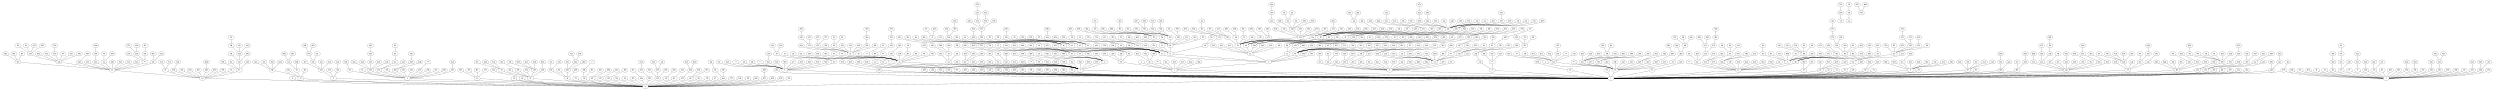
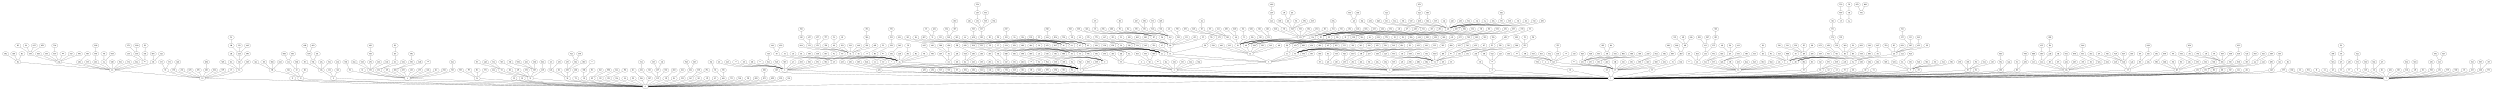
  graph {
    fontname=Merriweather
    node [fontname=Merriweather]
    edge [fontname=Merriweather]
    1
    0
    2
    3
    4
    5
    6
    8
    9
    10
    11
    12
    13
    14
    15
    16
    17
    18
    19
    7
    20
    21
    22
    23
    24
    25
    26
    27
    28
    29
    30
    31
    32
    33
    34
    35
    36
    37
    38
    39
    40
    41
    42
    43
    44
    45
    46
    47
    48
    49
    50
    51
    52
    53
    54
    55
    56
    57
    58
    59
    60
    61
    62
    63
    64
    65
    66
    67
    68
    69
    70
    71
    72
    73
    74
    75
    76
    77
    78
    79
    80
    81
    82
    83
    84
    85
    86
    87
    88
    89
    90
    91
    92
    93
    94
    95
    96
    97
    98
    99
    100
    101
    102
    103
    104
    105
    106
    107
    108
    109
    110
    111
    112
    113
    114
    116
    117
    118
    119
    120
    121
    122
    123
    124
    125
    126
    127
    128
    129
    130
    131
    132
    133
    134
    135
    136
    137
    138
    139
    140
    141
    142
    143
    144
    145
    146
    147
    148
    149
    150
    151
    152
    153
    154
    155
    156
    157
    158
    159
    160
    161
    162
    163
    164
    165
    166
    167
    168
    169
    170
    171
    172
    173
    174
    175
    176
    177
    178
    179
    180
    181
    182
    183
    184
    185
    186
    187
    188
    189
    190
    191
    192
    193
    194
    195
    196
    197
    198
    199
    200
    201
    202
    203
    204
    205
    206
    207
    208
    209
    210
    211
    212
    213
    214
    215
    216
    217
    218
    219
    220
    221
    222
    223
    224
    225
    226
    227
    228
    229
    230
    231
    232
    233
    234
    235
    236
    237
    238
    239
    240
    241
    242
    243
    244
    245
    246
    247
    248
    249
    250
    251
    252
    253
    254
    255
    256
    257
    258
    259
    260
    261
    262
    263
    264
    265
    266
    267
    268
    269
    270
    271
    272
    273
    274
    275
    276
    277
    278
    279
    280
    281
    282
    283
    284
    285
    286
    287
    288
    289
    290
    291
    292
    293
    294
    295
    296
    297
    298
    299
    300
    301
    302
    303
    304
    305
    306
    307
    308
    309
    310
    311
    312
    313
    314
    315
    316
    317
    318
    319
    320
    321
    322
    323
    324
    325
    326
    327
    328
    329
    330
    331
    332
    333
    334
    335
    336
    337
    338
    339
    340
    341
    342
    343
    344
    345
    346
    347
    348
    349
    350
    351
    352
    353
    354
    355
    356
    357
    358
    359
    360
    361
    362
    363
    364
    365
    366
    367
    368
    369
    370
    371
    372
    373
    374
    375
    376
    377
    378
    379
    380
    381
    382
    383
    384
    385
    386
    387
    388
    389
    390
    391
    392
    393
    394
    395
    396
    397
    398
    399
    400
    401
    402
    403
    404
    405
    406
    407
    408
    409
    410
    411
    412
    413
    414
    415
    416
    417
    418
    419
    420
    421
    422
    423
    424
    425
    426
    427
    428
    429
    430
    431
    432
    433
    434
    435
    436
    437
    438
    439
    440
    442
    443
    444
    445
    446
    447
    448
    449
    450
    451
    452
    453
    454
    455
    456
    457
    458
    459
    460
    461
    462
    463
    464
    465
    466
    467
    468
    469
    470
    471
    472
    473
    474
    475
    476
    477
    478
    479
    480
    481
    482
    483
    484
    485
    486
    487
    488
    489
    490
    491
    492
    493
    494
    495
    496
    497
    498
    499
    115
    500
    501
    502
    503
    504
    505
    506
    507
    508
    509
    510
    511
    512
    513
    514
    515
    516
    517
    518
    519
    520
    521
    522
    523
    524
    525
    526
    527
    528
    529
    530
    531
    532
    533
    534
    535
    536
    537
    538
    539
    540
    541
    542
    543
    544
    545
    546
    547
    548
    549
    550
    551
    552
    553
    554
    555
    556
    557
    558
    559
    560
    561
    562
    563
    564
    565
    566
    567
    568
    569
    570
    571
    572
    573
    574
    575
    576
    577
    578
    579
    580
    581
    582
    583
    584
    585
    586
    587
    588
    589
    590
    591
    592
    593
    594
    595
    596
    597
    598
    599
    600
    601
    602
    603
    604
    605
    606
    607
    608
    609
    610
    611
    612
    613
    614
    615
    616
    617
    618
    619
    620
    621
    622
    623
    624
    625
    626
    627
    628
    629
    630
    631
    632
    633
    634
    635
    636
    637
    638
    639
    640
    641
    643
    644
    645
    646
    647
    648
    649
    650
    651
    652
    653
    654
    655
    656
    657
    658
    659
    660
    661
    662
    663
    664
    666
    667
    668
    669
    670
    671
    672
    673
    674
    675
    676
    677
    678
    679
    680
    681
    682
    683
    684
    685
    686
    687
    688
    689
    690
    691
    692
    693
    694
    695
    696
    697
    698
    699
    700
    701
    702
    703
    704
    705
    706
    707
    708
    709
    710
    711
    712
    713
    714
    715
    716
    717
    718
    719
    720
    721
    722
    723
    724
    725
    726
    727
    728
    729
    730
    731
    732
    733
    734
    735
    642
    736
    737
    738
    739
    740
    741
    742
    743
    744
    745
    746
    747
    748
    749
    750
    751
    752
    753
    754
    755
    756
    757
    758
    759
    760
    761
    762
    763
    764
    765
    766
    767
    768
    769
    770
    771
    772
    773
    774
    775
    776
    777
    778
    779
    780
    781
    782
    783
    784
    785
    786
    787
    788
    789
    790
    791
    792
    793
    794
    795
    796
    797
    798
    799
    800
    801
    802
    803
    804
    806
    807
    808
    809
    810
    811
    812
    813
    814
    815
    816
    817
    818
    819
    820
    821
    822
    823
    824
    825
    826
    827
    828
    829
    830
    831
    832
    833
    834
    835
    836
    837
    838
    839
+   840
    841
    842
    843
    844
    845
    846
    847
    848
    849
    850
    851
    852
    853
    441
    854
    855
    856
    857
    858
    859
    860
    861
    862
    863
    864
    865
    866
    867
    868
    869
    870
    871
    872
    873
    874
    875
    876
    877
    878
    879
    880
    881
    882
    883
    884
    885
    886
    887
    888
    889
    890
    891
    892
    893
    894
    895
    896
    897
    898
    899
    900
    901
    902
    903
    904
    905
    906
    907
    908
    909
    910
    911
    912
    913
    914
    915
    916
    917
    918
    919
    920
    921
    922
    923
    924
    925
    926
    927
    928
    929
    930
    931
    932
    933
    934
    935
    936
    937
    938
    939
    940
    941
    942
    943
    944
    945
    946
    947
    948
    949
    950
    951
    952
    953
    954
    955
    956
    957
    958
    959
    960
    961
    962
    963
    964
    965
    966
    967
    968
    969
    970
    971
    972
    973
    974
    975
    976
    977
    978
    979
    980
    981
    982
    983
    984
    985
    986
    987
    988
    989
    990
    991
    992
    993
    994
    995
    996
    997
    998
    999
    1 -- 0
    2 -- 1
    3 -- 1
    4 -- 1
    5 -- 4
    6 -- 1
    8 -- 1
    9 -- 3
    10 -- 0
    11 -- 0
    12 -- 5
    13 -- 0
    14 -- 0
    15 -- 10
    16 -- 0
    17 -- 5
    18 -- 1
    19 -- 7
    20 -- 1
    21 -- 3
    22 -- 7
    23 -- 5
    24 -- 0
    25 -- 2
    26 -- 23
    27 -- 1
    28 -- 7
    29 -- 0
    30 -- 9
    31 -- 5
    32 -- 13
    33 -- 7
    34 -- 10
    35 -- 1
    36 -- 1
    37 -- 1
    38 -- 1
    39 -- 3
    40 -- 1
    41 -- 3
    42 -- 10
    43 -- 1
    44 -- 3
    45 -- 5
    46 -- 12
    47 -- 17
    48 -- 36
    49 -- 44
    50 -- 0
    51 -- 27
    52 -- 44
    53 -- 0
    54 -- 40
    55 -- 4
    56 -- 53
    57 -- 1
    58 -- 0
    59 -- 25
    60 -- 23
    61 -- 16
    62 -- 3
    63 -- 36
    64 -- 12
    65 -- 45
    66 -- 27
    67 -- 12
    68 -- 1
    69 -- 1
    70 -- 63
    71 -- 1
    72 -- 6
    73 -- 25
    74 -- 46
    75 -- 9
    76 -- 62
    77 -- 7
    78 -- 1
    79 -- 0
    80 -- 36
    81 -- 60
    82 -- 55
    83 -- 12
    84 -- 4
    85 -- 1
    86 -- 80
    87 -- 1
    88 -- 80
    89 -- 6
    90 -- 4
    91 -- 10
    92 -- 1
    93 -- 6
    94 -- 78
    95 -- 44
    96 -- 67
    97 -- 6
    98 -- 17
    99 -- 7
    100 -- 81
    101 -- 3
    102 -- 69
    103 -- 72
    104 -- 83
    105 -- 0
    106 -- 12
    107 -- 45
    108 -- 1
    109 -- 0
    110 -- 26
    111 -- 42
    112 -- 32
    113 -- 26
    114 -- 8
    116 -- 53
    117 -- 98
    118 -- 1
    119 -- 63
    120 -- 81
    121 -- 31
    122 -- 36
    123 -- 27
    124 -- 1
    125 -- 53
    126 -- 6
    127 -- 44
    128 -- 54
    129 -- 7
    130 -- 6
    131 -- 17
    132 -- 52
    133 -- 0
    134 -- 17
    135 -- 26
    136 -- 26
    137 -- 1
    138 -- 12
    139 -- 0
    140 -- 109
    141 -- 27
    142 -- 72
    143 -- 36
    144 -- 14
    145 -- 1
    146 -- 44
    147 -- 44
    148 -- 3
    149 -- 1
    150 -- 16
    151 -- 42
    152 -- 34
    153 -- 1
    154 -- 98
    155 -- 56
    156 -- 0
    157 -- 41
    158 -- 12
    159 -- 88
    160 -- 3
    161 -- 72
    162 -- 98
    163 -- 2
    164 -- 137
    165 -- 17
    166 -- 123
    167 -- 87
    168 -- 2
    169 -- 7
    170 -- 10
    171 -- 2
    172 -- 72
    173 -- 26
    174 -- 4
    175 -- 45
    176 -- 1
    177 -- 91
    178 -- 8
    179 -- 52
    180 -- 148
    181 -- 27
    182 -- 4
    183 -- 1
    184 -- 0
    185 -- 2
    186 -- 148
    187 -- 27
    188 -- 72
    189 -- 188
    190 -- 119
    191 -- 26
    192 -- 136
    193 -- 27
    194 -- 26
    195 -- 3
    196 -- 44
    197 -- 1
    198 -- 0
    199 -- 159
    200 -- 58
    201 -- 178
    202 -- 64
    203 -- 113
    204 -- 124
    205 -- 83
    206 -- 136
    207 -- 128
    208 -- 23
    209 -- 120
    210 -- 119
    211 -- 64
    212 -- 13
    213 -- 124
    214 -- 1
    215 -- 152
    216 -- 145
    217 -- 202
    218 -- 217
    219 -- 45
    220 -- 12
    221 -- 14
    222 -- 124
    223 -- 38
    224 -- 123
    225 -- 72
    226 -- 183
    227 -- 114
    228 -- 222
    229 -- 137
    230 -- 98
    231 -- 46
    232 -- 16
    233 -- 135
    234 -- 42
    235 -- 188
    236 -- 62
    237 -- 232
    238 -- 44
    239 -- 2
    240 -- 132
    241 -- 1
    242 -- 45
    243 -- 233
    244 -- 50
    245 -- 126
    246 -- 42
    247 -- 10
    248 -- 1
    249 -- 27
    250 -- 23
    251 -- 217
    252 -- 165
    253 -- 3
    254 -- 3
    255 -- 6
    256 -- 191
    257 -- 200
    258 -- 255
    259 -- 87
    260 -- 193
    261 -- 143
    262 -- 196
    263 -- 23
    264 -- 62
    265 -- 173
    266 -- 173
    267 -- 7
    268 -- 152
    269 -- 42
    270 -- 52
    271 -- 16
    272 -- 6
    273 -- 131
    274 -- 251
    275 -- 111
    276 -- 17
    277 -- 272
    278 -- 180
    279 -- 150
    280 -- 51
    281 -- 67
    282 -- 26
    283 -- 280
    284 -- 7
    285 -- 1
    286 -- 0
    287 -- 0
    288 -- 16
    289 -- 52
    290 -- 60
    291 -- 52
    292 -- 150
    293 -- 181
    294 -- 243
    295 -- 83
    296 -- 63
    297 -- 103
    298 -- 135
    299 -- 246
    300 -- 201
    301 -- 113
    302 -- 200
    303 -- 7
    304 -- 7
    305 -- 34
    306 -- 149
    307 -- 0
    308 -- 246
    309 -- 222
    310 -- 24
    311 -- 208
    312 -- 38
    313 -- 268
    314 -- 36
    315 -- 124
    316 -- 119
    317 -- 161
    318 -- 27
    319 -- 13
    320 -- 298
    321 -- 207
    322 -- 54
    323 -- 27
    324 -- 314
    325 -- 7
    326 -- 12
    327 -- 207
    328 -- 137
    329 -- 119
    330 -- 320
    331 -- 98
    332 -- 0
    333 -- 123
    334 -- 328
    335 -- 153
    336 -- 4
    337 -- 4
    338 -- 12
    339 -- 282
    340 -- 46
    341 -- 282
    342 -- 52
    343 -- 44
    344 -- 0
    345 -- 7
    346 -- 55
    347 -- 3
    348 -- 162
    349 -- 265
    350 -- 146
    351 -- 3
    352 -- 173
    353 -- 145
    354 -- 289
    355 -- 42
    356 -- 27
    357 -- 1
    357 -- 7
    358 -- 111
    359 -- 0
    360 -- 88
    361 -- 0
    362 -- 46
    363 -- 307
    364 -- 13
    365 -- 55
    366 -- 66
    367 -- 254
    368 -- 293
    369 -- 53
    370 -- 135
    371 -- 99
    372 -- 358
    373 -- 119
    374 -- 64
    375 -- 261
    376 -- 78
    377 -- 36
    378 -- 124
    379 -- 162
    380 -- 32
    381 -- 23
    382 -- 69
    383 -- 145
    384 -- 63
    385 -- 80
    386 -- 120
    387 -- 53
    388 -- 105
    389 -- 129
    390 -- 7
    391 -- 162
    392 -- 164
    393 -- 350
    394 -- 290
    395 -- 120
    396 -- 135
    397 -- 340
    398 -- 311
    399 -- 27
    400 -- 3
    401 -- 76
    402 -- 74
    403 -- 53
    404 -- 287
    405 -- 10
    406 -- 36
    407 -- 16
    408 -- 64
    409 -- 118
    410 -- 16
    411 -- 261
    412 -- 2
    413 -- 44
    414 -- 3
    415 -- 206
    416 -- 14
    417 -- 123
    418 -- 328
    419 -- 33
    420 -- 255
    421 -- 31
    422 -- 137
    423 -- 302
    424 -- 75
    425 -- 335
    426 -- 45
    427 -- 132
    428 -- 1
    429 -- 328
    430 -- 289
    431 -- 0
    432 -- 45
    433 -- 173
    434 -- 299
    435 -- 309
    436 -- 416
    437 -- 63
    438 -- 117
    439 -- 27
    440 -- 46
    442 -- 314
    443 -- 324
    444 -- 388
    445 -- 220
    446 -- 72
    447 -- 134
    448 -- 121
    449 -- 52
    450 -- 135
    451 -- 63
    452 -- 142
    453 -- 12
    454 -- 120
    455 -- 16
    456 -- 387
    457 -- 391
    458 -- 451
    459 -- 137
    460 -- 120
    461 -- 319
    462 -- 268
    463 -- 286
    464 -- 108
    465 -- 428
    466 -- 16
    467 -- 16
    468 -- 56
    469 -- 266
    470 -- 44
    471 -- 455
    472 -- 7
    473 -- 306
    474 -- 144
    475 -- 173
    476 -- 33
    477 -- 30
    478 -- 120
    479 -- 0
    480 -- 58
    481 -- 6
    482 -- 176
    483 -- 42
    484 -- 124
    485 -- 1
    486 -- 82
    487 -- 269
    488 -- 173
    489 -- 294
    490 -- 409
    491 -- 338
    492 -- 258
    493 -- 44
    494 -- 9
    495 -- 123
    496 -- 1
    497 -- 307
    498 -- 421
    499 -- 115
    500 -- 27
    501 -- 9
    502 -- 399
    503 -- 52
    504 -- 28
    505 -- 34
    506 -- 325
    507 -- 12
    508 -- 76
    509 -- 30
    510 -- 234
    511 -- 357
    512 -- 173
    513 -- 127
    514 -- 298
    515 -- 36
    516 -- 315
    517 -- 3
    518 -- 6
    519 -- 153
    520 -- 78
    521 -- 327
    522 -- 371
    523 -- 55
    524 -- 2
    525 -- 63
    526 -- 482
    527 -- 1
    528 -- 39
    529 -- 297
    530 -- 72
    531 -- 136
    532 -- 120
    533 -- 406
    534 -- 144
    535 -- 125
    536 -- 45
    537 -- 282
    538 -- 408
    539 -- 279
    540 -- 302
    541 -- 120
    542 -- 120
    543 -- 63
    544 -- 42
    545 -- 306
    546 -- 5
    547 -- 544
    548 -- 162
    549 -- 2
    550 -- 391
    551 -- 393
    552 -- 161
    553 -- 30
    554 -- 274
    555 -- 246
    556 -- 60
    557 -- 144
    558 -- 80
    559 -- 298
    560 -- 353
    561 -- 26
    562 -- 45
    563 -- 162
    564 -- 246
    565 -- 123
    566 -- 83
    567 -- 1
    568 -- 148
    569 -- 44
    570 -- 1
    571 -- 24
    572 -- 417
    573 -- 166
    574 -- 159
    575 -- 134
    576 -- 208
    577 -- 38
    578 -- 319
    579 -- 7
    580 -- 42
    581 -- 181
    582 -- 1
    583 -- 283
    584 -- 306
    585 -- 386
    586 -- 503
    587 -- 24
    588 -- 319
    589 -- 7
    590 -- 145
    591 -- 144
    592 -- 78
    593 -- 288
    594 -- 3
    595 -- 217
    596 -- 23
    597 -- 2
    598 -- 594
    599 -- 152
    600 -- 154
    601 -- 324
    602 -- 332
    603 -- 273
    604 -- 591
    605 -- 563
    606 -- 1
    607 -- 124
    608 -- 288
    609 -- 72
    610 -- 170
    611 -- 248
    612 -- 537
    613 -- 472
    614 -- 6
    615 -- 459
    616 -- 453
    617 -- 512
    618 -- 268
    619 -- 7
    620 -- 1
    621 -- 151
    622 -- 58
    623 -- 209
    624 -- 344
    625 -- 128
    626 -- 9
    627 -- 7
    628 -- 76
    629 -- 59
    630 -- 44
    631 -- 421
    632 -- 27
    633 -- 36
    634 -- 320
    635 -- 143
    636 -- 45
    637 -- 0
    638 -- 314
    639 -- 525
    640 -- 335
    641 -- 1
    643 -- 60
    644 -- 133
    645 -- 150
    646 -- 150
    647 -- 44
    648 -- 97
    649 -- 34
    650 -- 255
    651 -- 622
    652 -- 448
    653 -- 451
    654 -- 6
    655 -- 299
    656 -- 567
    657 -- 497
    658 -- 387
    659 -- 397
    660 -- 306
    661 -- 59
    662 -- 4
    663 -- 23
    664 -- 359
    666 -- 319
    667 -- 86
    668 -- 7
    669 -- 622
    670 -- 361
    671 -- 128
    672 -- 98
    673 -- 74
    674 -- 120
    675 -- 10
    676 -- 88
    677 -- 179
    678 -- 9
    679 -- 3
    680 -- 145
    681 -- 517
    682 -- 604
    683 -- 10
    684 -- 482
    685 -- 114
    686 -- 0
    687 -- 493
    688 -- 604
    689 -- 82
    690 -- 566
    691 -- 390
    692 -- 234
    693 -- 539
    694 -- 421
    695 -- 570
    696 -- 16
    697 -- 406
    698 -- 615
    699 -- 552
    700 -- 153
    701 -- 9
    702 -- 42
    703 -- 87
    704 -- 564
    705 -- 3
    706 -- 552
    707 -- 98
    708 -- 504
    709 -- 562
    710 -- 145
    711 -- 306
    712 -- 0
    713 -- 135
    714 -- 228
    715 -- 572
    716 -- 686
    717 -- 668
    718 -- 524
    719 -- 124
    720 -- 1
    721 -- 135
    722 -- 26
    723 -- 617
    724 -- 512
    725 -- 169
    726 -- 204
    727 -- 63
    728 -- 117
    729 -- 499
    730 -- 128
    731 -- 574
    732 -- 162
    733 -- 256
    734 -- 404
    735 -- 642
    736 -- 586
    737 -- 118
    738 -- 78
    739 -- 387
    740 -- 483
    741 -- 246
    742 -- 78
    743 -- 716
    744 -- 72
    745 -- 686
    746 -- 124
    747 -- 191
    748 -- 3
    749 -- 572
    750 -- 735
    751 -- 343
    752 -- 1
    753 -- 7
    754 -- 361
    755 -- 24
    756 -- 87
    757 -- 120
    758 -- 138
    759 -- 230
    760 -- 150
    761 -- 56
    762 -- 142
    763 -- 16
    764 -- 87
    765 -- 530
    766 -- 627
    767 -- 246
    768 -- 0
    769 -- 37
    770 -- 709
    771 -- 91
    772 -- 100
    773 -- 548
    774 -- 42
    775 -- 134
    776 -- 131
    777 -- 179
    778 -- 126
    779 -- 208
    780 -- 57
    781 -- 72
    782 -- 98
    783 -- 0
    784 -- 232
    785 -- 161
    786 -- 37
    787 -- 611
    788 -- 187
    789 -- 406
    790 -- 145
    791 -- 201
    792 -- 3
    793 -- 258
    794 -- 108
    795 -- 6
    796 -- 78
    797 -- 5
    798 -- 664
    799 -- 18
    800 -- 112
    801 -- 52
    802 -- 135
    803 -- 415
    804 -- 641
    806 -- 181
    807 -- 500
    808 -- 714
    809 -- 561
    810 -- 519
    811 -- 347
    812 -- 763
    813 -- 699
    814 -- 553
    815 -- 90
    816 -- 591
    817 -- 123
    818 -- 98
    819 -- 234
    820 -- 31
    821 -- 220
    822 -- 810
    823 -- 2
    824 -- 546
    825 -- 1
    826 -- 711
    827 -- 6
    828 -- 0
    829 -- 181
    830 -- 807
    831 -- 497
    832 -- 1
    833 -- 143
    834 -- 328
    835 -- 237
    836 -- 304
    837 -- 281
    838 -- 60
    839 -- 732
+   840 -- 590
    841 -- 613
    842 -- 484
    843 -- 35
    844 -- 36
    845 -- 105
    846 -- 283
    847 -- 36
    848 -- 746
    849 -- 7
    850 -- 80
    851 -- 139
    852 -- 128
    853 -- 441
    854 -- 151
    855 -- 100
    856 -- 128
    857 -- 709
    858 -- 811
    859 -- 200
    860 -- 98
    861 -- 757
    862 -- 399
    863 -- 625
    864 -- 49
    865 -- 2
    866 -- 10
    867 -- 328
    868 -- 488
    869 -- 705
    870 -- 299
    871 -- 111
    872 -- 0
    873 -- 273
    874 -- 721
    875 -- 298
    876 -- 117
    877 -- 65
    878 -- 6
    879 -- 38
    880 -- 347
    881 -- 872
    882 -- 98
    883 -- 88
    884 -- 100
    885 -- 572
    886 -- 794
    887 -- 46
    888 -- 213
    889 -- 6
    890 -- 441
    891 -- 375
    892 -- 16
    893 -- 561
    894 -- 403
    895 -- 248
    896 -- 683
    897 -- 298
    898 -- 103
    899 -- 0
    900 -- 358
    901 -- 891
    902 -- 0
    903 -- 121
    904 -- 173
    905 -- 78
    906 -- 83
    907 -- 293
    908 -- 9
    909 -- 740
    910 -- 193
    911 -- 731
    912 -- 123
    913 -- 23
    914 -- 476
    915 -- 1
    916 -- 26
    917 -- 7
    918 -- 850
    919 -- 120
    920 -- 230
    921 -- 283
    922 -- 340
    923 -- 114
    924 -- 124
    925 -- 871
    926 -- 94
    927 -- 613
    928 -- 181
    929 -- 117
    930 -- 36
    931 -- 120
    932 -- 7
    933 -- 924
    934 -- 459
    935 -- 299
    936 -- 2
    937 -- 120
    938 -- 324
    939 -- 290
    940 -- 1
    941 -- 306
    942 -- 44
    943 -- 0
    944 -- 42
    945 -- 821
    946 -- 246
    947 -- 307
    948 -- 36
    949 -- 58
    950 -- 618
    951 -- 2
    952 -- 217
    953 -- 3
    954 -- 494
    955 -- 181
    956 -- 2
    957 -- 1
    958 -- 1
    959 -- 835
    960 -- 72
    961 -- 240
    962 -- 169
    963 -- 112
    964 -- 4
    965 -- 415
    966 -- 933
    967 -- 664
    968 -- 280
    969 -- 544
    970 -- 576
    971 -- 30
    972 -- 1
    973 -- 595
    974 -- 623
    975 -- 10
    976 -- 728
    977 -- 90
    978 -- 914
    979 -- 90
    980 -- 722
    981 -- 78
    982 -- 290
    983 -- 149
    984 -- 6
    985 -- 411
    986 -- 110
    987 -- 411
    988 -- 63
    989 -- 297
    990 -- 216
    991 -- 593
    992 -- 1
    993 -- 892
    994 -- 45
    995 -- 3
    996 -- 121
    997 -- 668
    998 -- 109
    999 -- 387
  }
